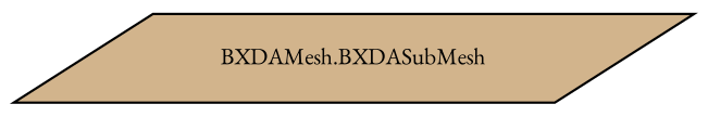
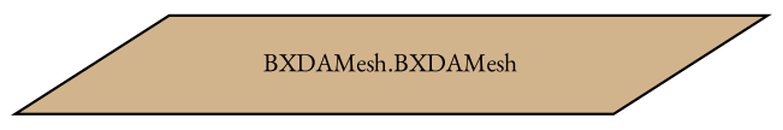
  digraph {
    rankdir=LR
    fontname="EB Garamond"
-   n1 [color=black fillcolor=tan fontname="EB Garamond" fontsize=10 height=0.2 label="BXDAMesh.BXDASubMesh" shape=parallelogram style=filled width=0.4]
+   n1 [color=black fillcolor=tan fontname="EB Garamond" fontsize=10 height=0.2 label="BXDAMesh.BXDAMesh" shape=parallelogram style=filled width=0.4]
  }
